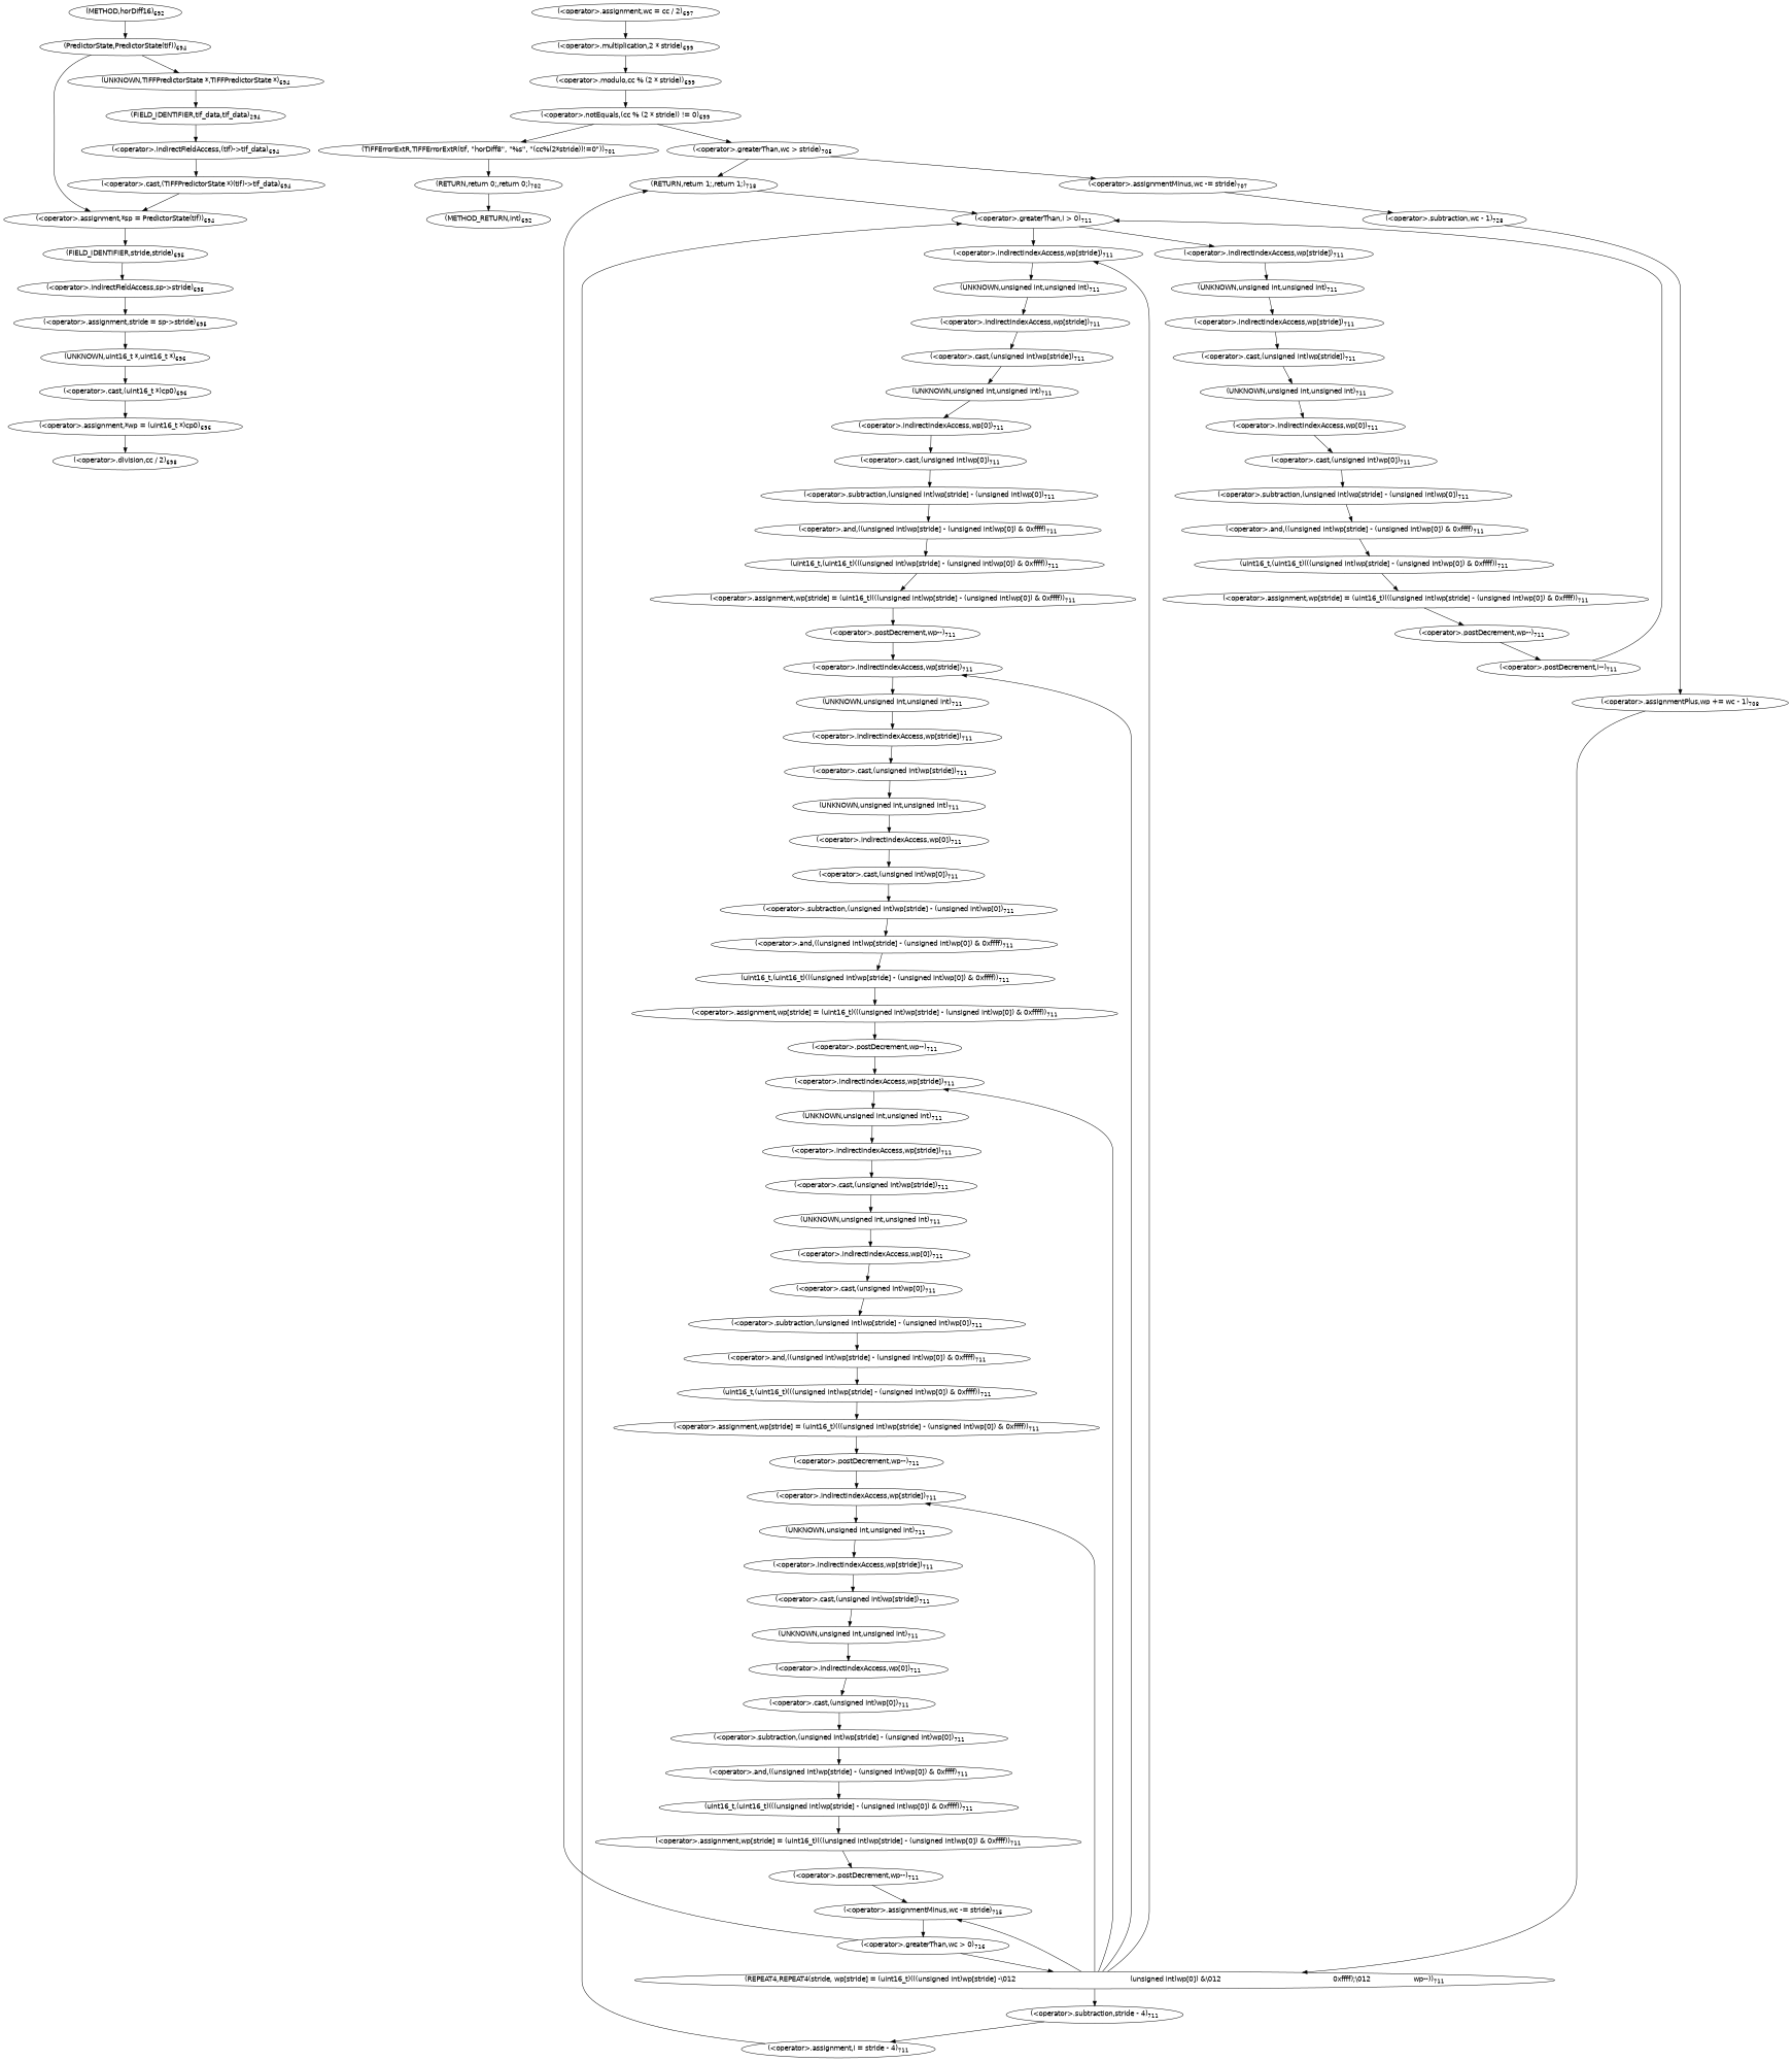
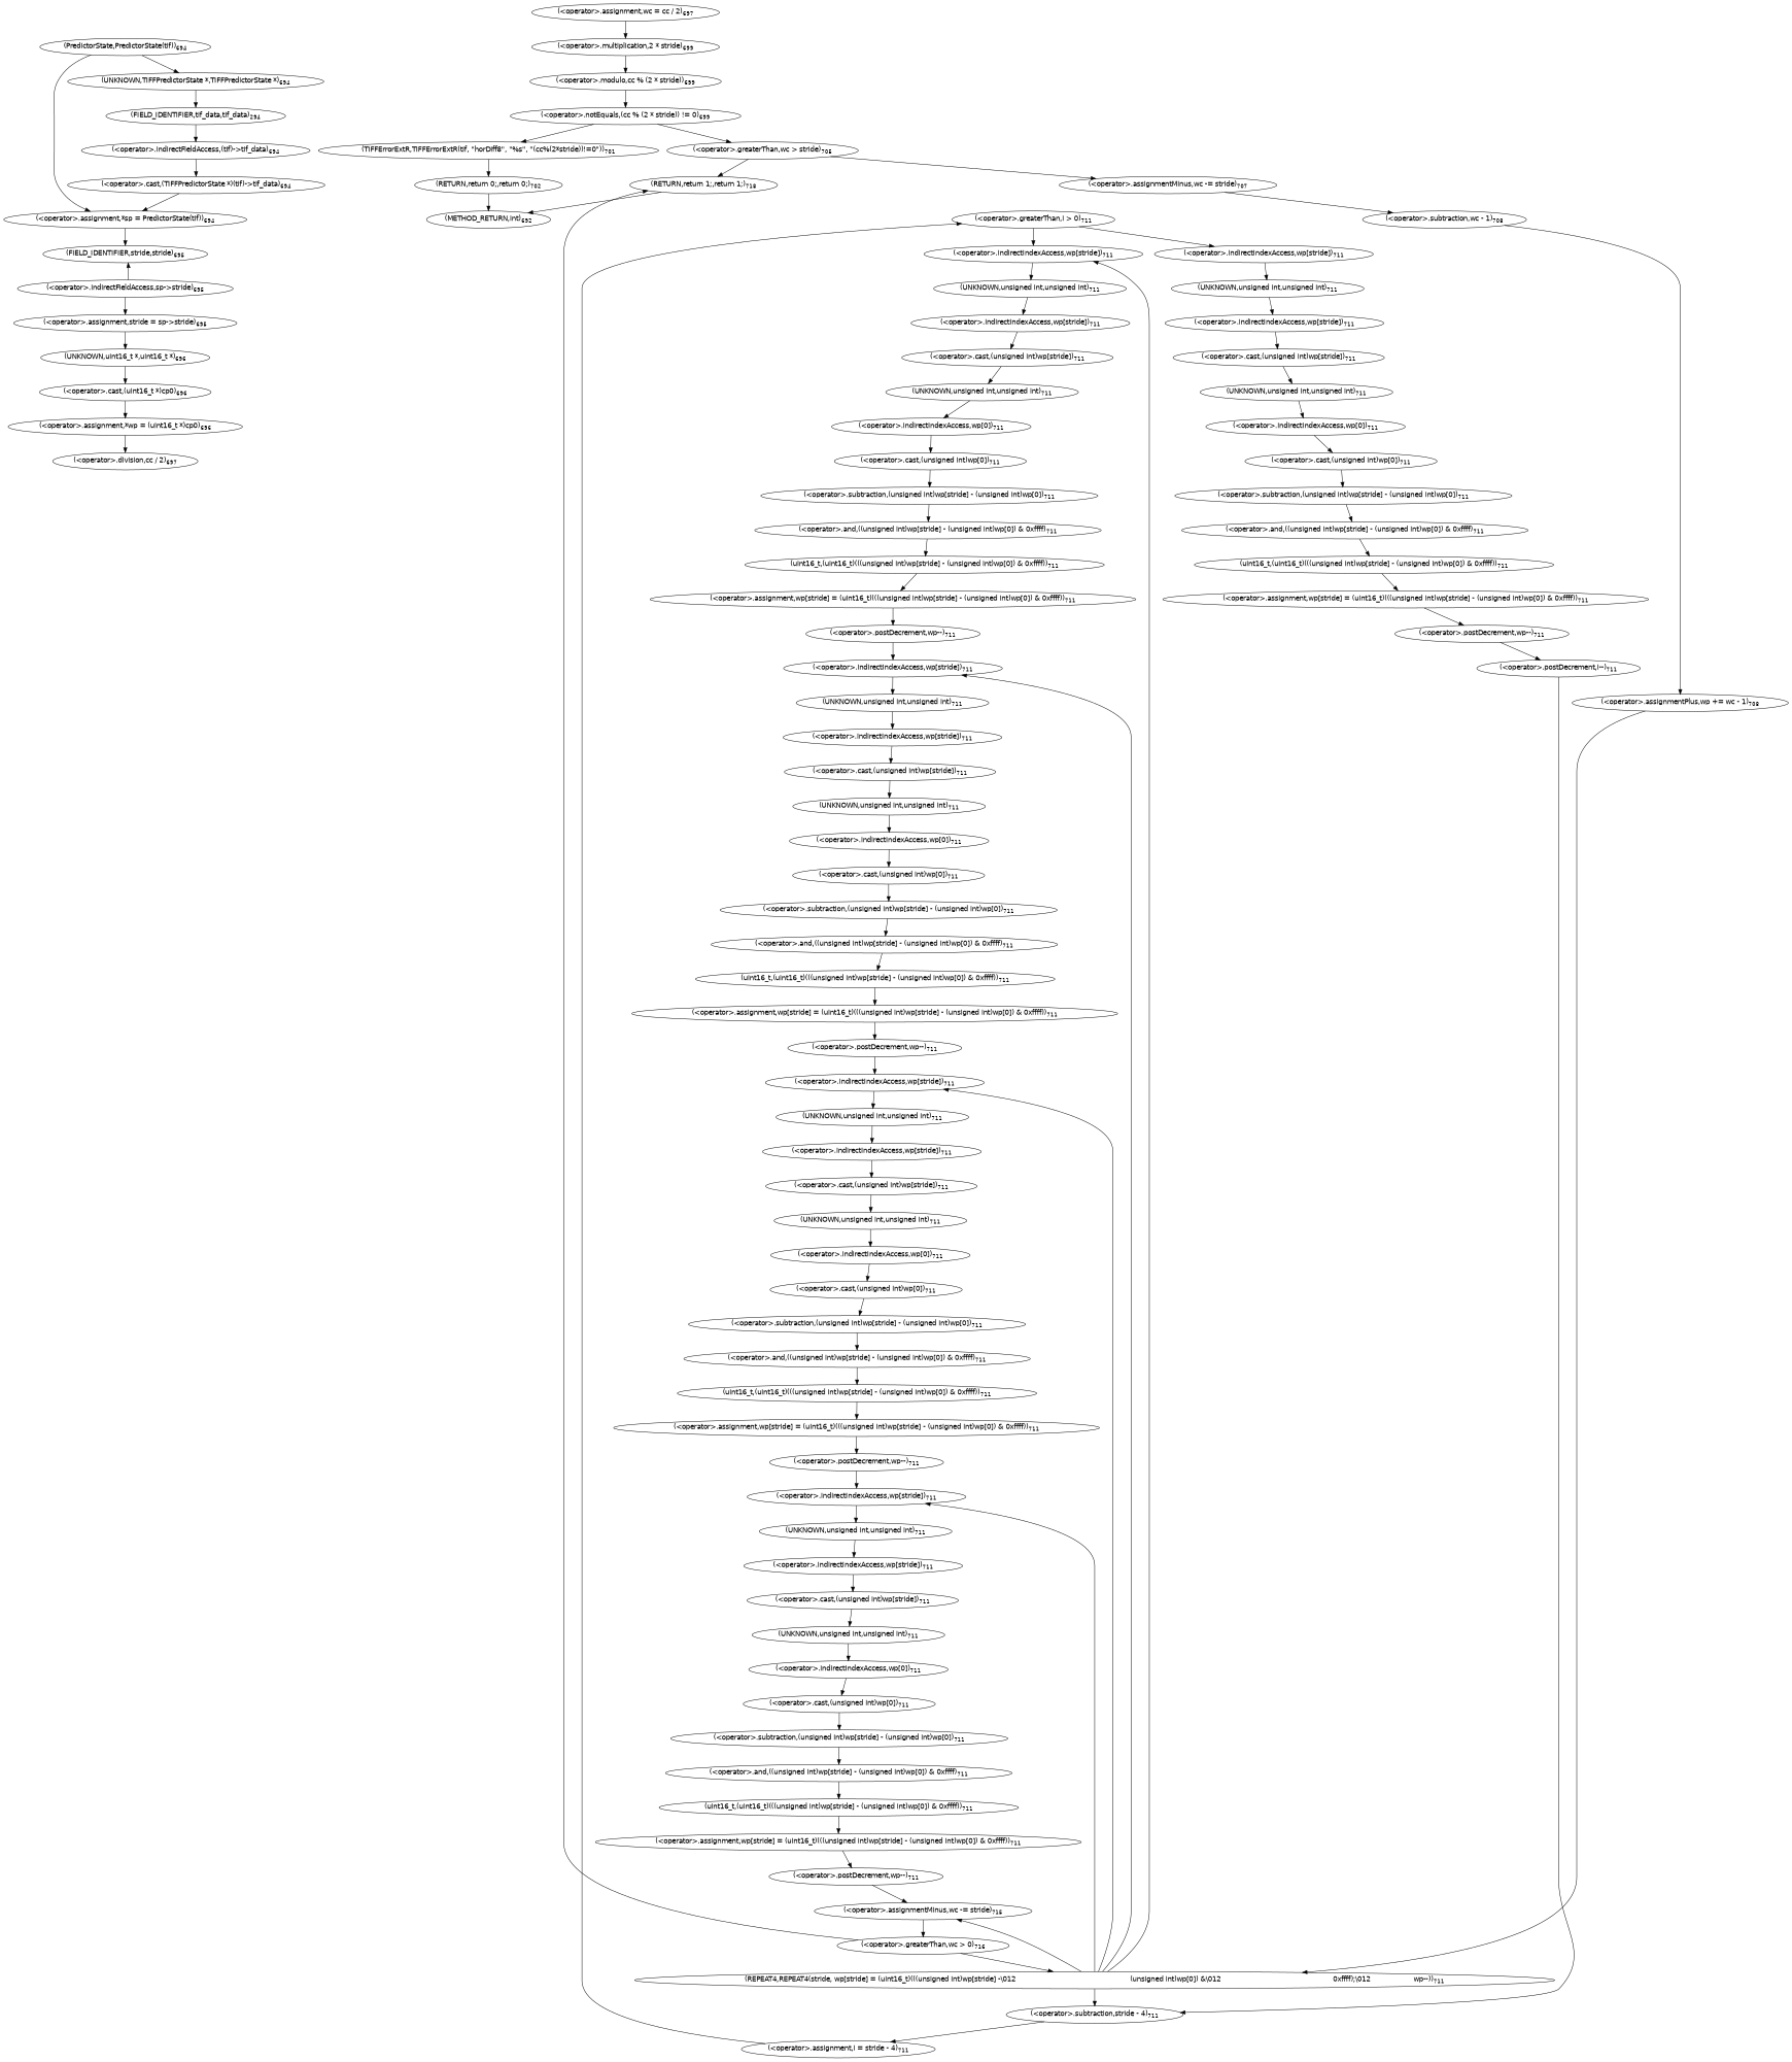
  digraph {
    fontname="DejaVu Sans"
    node [fontname="DejaVu Sans"]
    edge [fontname="DejaVu Sans"]
    n1 [label=<(&lt;operator&gt;.assignment,*sp = PredictorState(tif))<SUB>694</SUB>>]
    n2 [label=<(FIELD_IDENTIFIER,stride,stride)<SUB>695</SUB>>]
    n3 [label=<(&lt;operator&gt;.indirectFieldAccess,sp-&gt;stride)<SUB>695</SUB>>]
    n4 [label=<(&lt;operator&gt;.assignment,stride = sp-&gt;stride)<SUB>695</SUB>>]
    n5 [label=<(UNKNOWN,uint16_t *,uint16_t *)<SUB>696</SUB>>]
    n6 [label=<(&lt;operator&gt;.cast,(uint16_t *)cp0)<SUB>696</SUB>>]
    n7 [label=<(&lt;operator&gt;.assignment,*wp = (uint16_t *)cp0)<SUB>696</SUB>>]
-   n8 [label=<(&lt;operator&gt;.division,cc / 2)<SUB>698</SUB>>]
+   n8 [label=<(&lt;operator&gt;.division,cc / 2)<SUB>697</SUB>>]
    n9 [label=<(&lt;operator&gt;.assignment,wc = cc / 2)<SUB>697</SUB>>]
    n10 [label=<(&lt;operator&gt;.multiplication,2 * stride)<SUB>699</SUB>>]
    n11 [label=<(&lt;operator&gt;.modulo,cc % (2 * stride))<SUB>699</SUB>>]
    n12 [label=<(RETURN,return 1;,return 1;)<SUB>718</SUB>>]
    n13 [label=<(METHOD_RETURN,int)<SUB>692</SUB>>]
    n14 [label=<(PredictorState,PredictorState(tif))<SUB>694</SUB>>]
    n15 [label=<(UNKNOWN,TIFFPredictorState *,TIFFPredictorState *)<SUB>694</SUB>>]
    n16 [label=<(FIELD_IDENTIFIER,tif_data,tif_data)<SUB>294</SUB>>]
    n17 [label=<(&lt;operator&gt;.notEquals,(cc % (2 * stride)) != 0)<SUB>699</SUB>>]
    n18 [label=<(&lt;operator&gt;.greaterThan,wc &gt; stride)<SUB>705</SUB>>]
    n19 [label=<(TIFFErrorExtR,TIFFErrorExtR(tif, &quot;horDiff8&quot;, &quot;%s&quot;, &quot;(cc%(2*stride))!=0&quot;))<SUB>701</SUB>>]
    n20 [label=<(&lt;operator&gt;.assignmentMinus,wc -= stride)<SUB>707</SUB>>]
    n21 [label=<(RETURN,return 0;,return 0;)<SUB>702</SUB>>]
-   n22 [label=<(&lt;operator&gt;.subtraction,wc - 1)<SUB>728</SUB>>]
+   n22 [label=<(&lt;operator&gt;.subtraction,wc - 1)<SUB>708</SUB>>]
    n23 [label=<(&lt;operator&gt;.assignmentPlus,wp += wc - 1)<SUB>708</SUB>>]
    n24 [label=<(REPEAT4,REPEAT4(stride, wp[stride] = (uint16_t)(((unsigned int)wp[stride] -\012                                                     (unsigned int)wp[0]) &amp;\012                                                    0xffff);\012                    wp--))<SUB>711</SUB>>]
    n25 [label=<(&lt;operator&gt;.assignmentMinus,wc -= stride)<SUB>715</SUB>>]
    n26 [label=<(&lt;operator&gt;.indirectIndexAccess,wp[stride])<SUB>711</SUB>>]
    n27 [label=<(&lt;operator&gt;.indirectIndexAccess,wp[stride])<SUB>711</SUB>>]
    n28 [label=<(&lt;operator&gt;.indirectIndexAccess,wp[stride])<SUB>711</SUB>>]
    n29 [label=<(&lt;operator&gt;.indirectIndexAccess,wp[stride])<SUB>711</SUB>>]
    n30 [label=<(&lt;operator&gt;.subtraction,stride - 4)<SUB>711</SUB>>]
    n31 [label=<(&lt;operator&gt;.cast,(TIFFPredictorState *)(tif)-&gt;tif_data)<SUB>694</SUB>>]
    n32 [label=<(&lt;operator&gt;.greaterThan,wc &gt; 0)<SUB>716</SUB>>]
    n33 [label=<(&lt;operator&gt;.indirectFieldAccess,(tif)-&gt;tif_data)<SUB>694</SUB>>]
    n34 [label=<(UNKNOWN,unsigned int,unsigned int)<SUB>711</SUB>>]
    n35 [label=<(UNKNOWN,unsigned int,unsigned int)<SUB>711</SUB>>]
    n36 [label=<(UNKNOWN,unsigned int,unsigned int)<SUB>711</SUB>>]
    n37 [label=<(UNKNOWN,unsigned int,unsigned int)<SUB>711</SUB>>]
    n38 [label=<(&lt;operator&gt;.assignment,i = stride - 4)<SUB>711</SUB>>]
    n39 [label=<(&lt;operator&gt;.assignment,wp[stride] = (uint16_t)(((unsigned int)wp[stride] - (unsigned int)wp[0]) &amp; 0xffff))<SUB>711</SUB>>]
    n40 [label=<(&lt;operator&gt;.postDecrement,wp--)<SUB>711</SUB>>]
    n41 [label=<(&lt;operator&gt;.assignment,wp[stride] = (uint16_t)(((unsigned int)wp[stride] - (unsigned int)wp[0]) &amp; 0xffff))<SUB>711</SUB>>]
    n42 [label=<(&lt;operator&gt;.postDecrement,wp--)<SUB>711</SUB>>]
    n43 [label=<(&lt;operator&gt;.assignment,wp[stride] = (uint16_t)(((unsigned int)wp[stride] - (unsigned int)wp[0]) &amp; 0xffff))<SUB>711</SUB>>]
    n44 [label=<(&lt;operator&gt;.postDecrement,wp--)<SUB>711</SUB>>]
    n45 [label=<(&lt;operator&gt;.assignment,wp[stride] = (uint16_t)(((unsigned int)wp[stride] - (unsigned int)wp[0]) &amp; 0xffff))<SUB>711</SUB>>]
    n46 [label=<(&lt;operator&gt;.postDecrement,wp--)<SUB>711</SUB>>]
    n47 [label=<(&lt;operator&gt;.indirectIndexAccess,wp[stride])<SUB>711</SUB>>]
    n48 [label=<(uint16_t,(uint16_t)(((unsigned int)wp[stride] - (unsigned int)wp[0]) &amp; 0xffff))<SUB>711</SUB>>]
    n49 [label=<(&lt;operator&gt;.indirectIndexAccess,wp[stride])<SUB>711</SUB>>]
    n50 [label=<(uint16_t,(uint16_t)(((unsigned int)wp[stride] - (unsigned int)wp[0]) &amp; 0xffff))<SUB>711</SUB>>]
    n51 [label=<(&lt;operator&gt;.indirectIndexAccess,wp[stride])<SUB>711</SUB>>]
    n52 [label=<(uint16_t,(uint16_t)(((unsigned int)wp[stride] - (unsigned int)wp[0]) &amp; 0xffff))<SUB>711</SUB>>]
    n53 [label=<(&lt;operator&gt;.indirectIndexAccess,wp[stride])<SUB>711</SUB>>]
    n54 [label=<(uint16_t,(uint16_t)(((unsigned int)wp[stride] - (unsigned int)wp[0]) &amp; 0xffff))<SUB>711</SUB>>]
    n55 [label=<(&lt;operator&gt;.greaterThan,i &gt; 0)<SUB>711</SUB>>]
    n56 [label=<(&lt;operator&gt;.indirectIndexAccess,wp[stride])<SUB>711</SUB>>]
    n57 [label=<(UNKNOWN,unsigned int,unsigned int)<SUB>711</SUB>>]
    n58 [label=<(&lt;operator&gt;.postDecrement,i--)<SUB>711</SUB>>]
    n59 [label=<(&lt;operator&gt;.and,((unsigned int)wp[stride] - (unsigned int)wp[0]) &amp; 0xffff)<SUB>711</SUB>>]
    n60 [label=<(&lt;operator&gt;.and,((unsigned int)wp[stride] - (unsigned int)wp[0]) &amp; 0xffff)<SUB>711</SUB>>]
    n61 [label=<(&lt;operator&gt;.and,((unsigned int)wp[stride] - (unsigned int)wp[0]) &amp; 0xffff)<SUB>711</SUB>>]
    n62 [label=<(&lt;operator&gt;.and,((unsigned int)wp[stride] - (unsigned int)wp[0]) &amp; 0xffff)<SUB>711</SUB>>]
    n63 [label=<(&lt;operator&gt;.assignment,wp[stride] = (uint16_t)(((unsigned int)wp[stride] - (unsigned int)wp[0]) &amp; 0xffff))<SUB>711</SUB>>]
    n64 [label=<(&lt;operator&gt;.postDecrement,wp--)<SUB>711</SUB>>]
    n65 [label=<(&lt;operator&gt;.subtraction,(unsigned int)wp[stride] - (unsigned int)wp[0])<SUB>711</SUB>>]
    n66 [label=<(&lt;operator&gt;.subtraction,(unsigned int)wp[stride] - (unsigned int)wp[0])<SUB>711</SUB>>]
    n67 [label=<(&lt;operator&gt;.subtraction,(unsigned int)wp[stride] - (unsigned int)wp[0])<SUB>711</SUB>>]
    n68 [label=<(&lt;operator&gt;.subtraction,(unsigned int)wp[stride] - (unsigned int)wp[0])<SUB>711</SUB>>]
    n69 [label=<(&lt;operator&gt;.indirectIndexAccess,wp[stride])<SUB>711</SUB>>]
    n70 [label=<(uint16_t,(uint16_t)(((unsigned int)wp[stride] - (unsigned int)wp[0]) &amp; 0xffff))<SUB>711</SUB>>]
    n71 [label=<(&lt;operator&gt;.cast,(unsigned int)wp[stride])<SUB>711</SUB>>]
    n72 [label=<(UNKNOWN,unsigned int,unsigned int)<SUB>711</SUB>>]
    n73 [label=<(&lt;operator&gt;.indirectIndexAccess,wp[0])<SUB>711</SUB>>]
    n74 [label=<(&lt;operator&gt;.cast,(unsigned int)wp[0])<SUB>711</SUB>>]
    n75 [label=<(&lt;operator&gt;.cast,(unsigned int)wp[stride])<SUB>711</SUB>>]
    n76 [label=<(UNKNOWN,unsigned int,unsigned int)<SUB>711</SUB>>]
    n77 [label=<(&lt;operator&gt;.indirectIndexAccess,wp[0])<SUB>711</SUB>>]
    n78 [label=<(&lt;operator&gt;.cast,(unsigned int)wp[0])<SUB>711</SUB>>]
    n79 [label=<(&lt;operator&gt;.cast,(unsigned int)wp[stride])<SUB>711</SUB>>]
    n80 [label=<(UNKNOWN,unsigned int,unsigned int)<SUB>711</SUB>>]
    n81 [label=<(&lt;operator&gt;.indirectIndexAccess,wp[0])<SUB>711</SUB>>]
    n82 [label=<(&lt;operator&gt;.cast,(unsigned int)wp[0])<SUB>711</SUB>>]
    n83 [label=<(&lt;operator&gt;.cast,(unsigned int)wp[stride])<SUB>711</SUB>>]
    n84 [label=<(UNKNOWN,unsigned int,unsigned int)<SUB>711</SUB>>]
    n85 [label=<(&lt;operator&gt;.indirectIndexAccess,wp[0])<SUB>711</SUB>>]
    n86 [label=<(&lt;operator&gt;.cast,(unsigned int)wp[0])<SUB>711</SUB>>]
    n87 [label=<(&lt;operator&gt;.and,((unsigned int)wp[stride] - (unsigned int)wp[0]) &amp; 0xffff)<SUB>711</SUB>>]
    n88 [label=<(&lt;operator&gt;.subtraction,(unsigned int)wp[stride] - (unsigned int)wp[0])<SUB>711</SUB>>]
    n89 [label=<(&lt;operator&gt;.cast,(unsigned int)wp[stride])<SUB>711</SUB>>]
    n90 [label=<(UNKNOWN,unsigned int,unsigned int)<SUB>711</SUB>>]
    n91 [label=<(&lt;operator&gt;.indirectIndexAccess,wp[0])<SUB>711</SUB>>]
    n92 [label=<(&lt;operator&gt;.cast,(unsigned int)wp[0])<SUB>711</SUB>>]
-   n93 [label=<(METHOD,horDiff16)<SUB>692</SUB>>]
    n1 -> n2
-   n2 -> n3
+   n3 -> n2
    n3 -> n4
    n4 -> n5
    n5 -> n6
    n6 -> n7
    n7 -> n8
    n9 -> n10
    n10 -> n11
    n11 -> n17
-   n12 -> n55
+   n12 -> n13
    n14 -> n1
    n14 -> n15
    n15 -> n16
    n16 -> n33
    n17 -> n18
    n17 -> n19
    n18 -> n12
    n18 -> n20
    n19 -> n21
    n20 -> n22
    n21 -> n13
    n22 -> n23
    n23 -> n24
    n24 -> n25
    n24 -> n26
    n24 -> n27
    n24 -> n28
    n24 -> n29
    n24 -> n30
    n25 -> n32
    n26 -> n34
    n27 -> n35
    n28 -> n36
    n29 -> n37
    n30 -> n38
    n31 -> n1
    n32 -> n12
    n32 -> n24
    n33 -> n31
    n34 -> n47
    n35 -> n49
    n36 -> n51
    n37 -> n53
    n38 -> n55
    n39 -> n40
    n40 -> n27
    n41 -> n42
    n42 -> n28
    n43 -> n44
    n44 -> n29
    n45 -> n46
    n46 -> n25
    n47 -> n71
    n48 -> n39
    n49 -> n75
    n50 -> n41
    n51 -> n79
    n52 -> n43
    n53 -> n83
    n54 -> n45
    n55 -> n26
    n55 -> n56
    n56 -> n57
    n57 -> n69
-   n58 -> n55
+   n58 -> n30
    n59 -> n48
    n60 -> n50
    n61 -> n52
    n62 -> n54
    n63 -> n64
    n64 -> n58
    n65 -> n59
    n66 -> n60
    n67 -> n61
    n68 -> n62
    n69 -> n89
    n70 -> n63
    n71 -> n72
    n72 -> n73
    n73 -> n74
    n74 -> n65
    n75 -> n76
    n76 -> n77
    n77 -> n78
    n78 -> n66
    n79 -> n80
    n80 -> n81
    n81 -> n82
    n82 -> n67
    n83 -> n84
    n84 -> n85
    n85 -> n86
    n86 -> n68
    n87 -> n70
    n88 -> n87
    n89 -> n90
    n90 -> n91
    n91 -> n92
    n92 -> n88
-   n93 -> n14
  }
